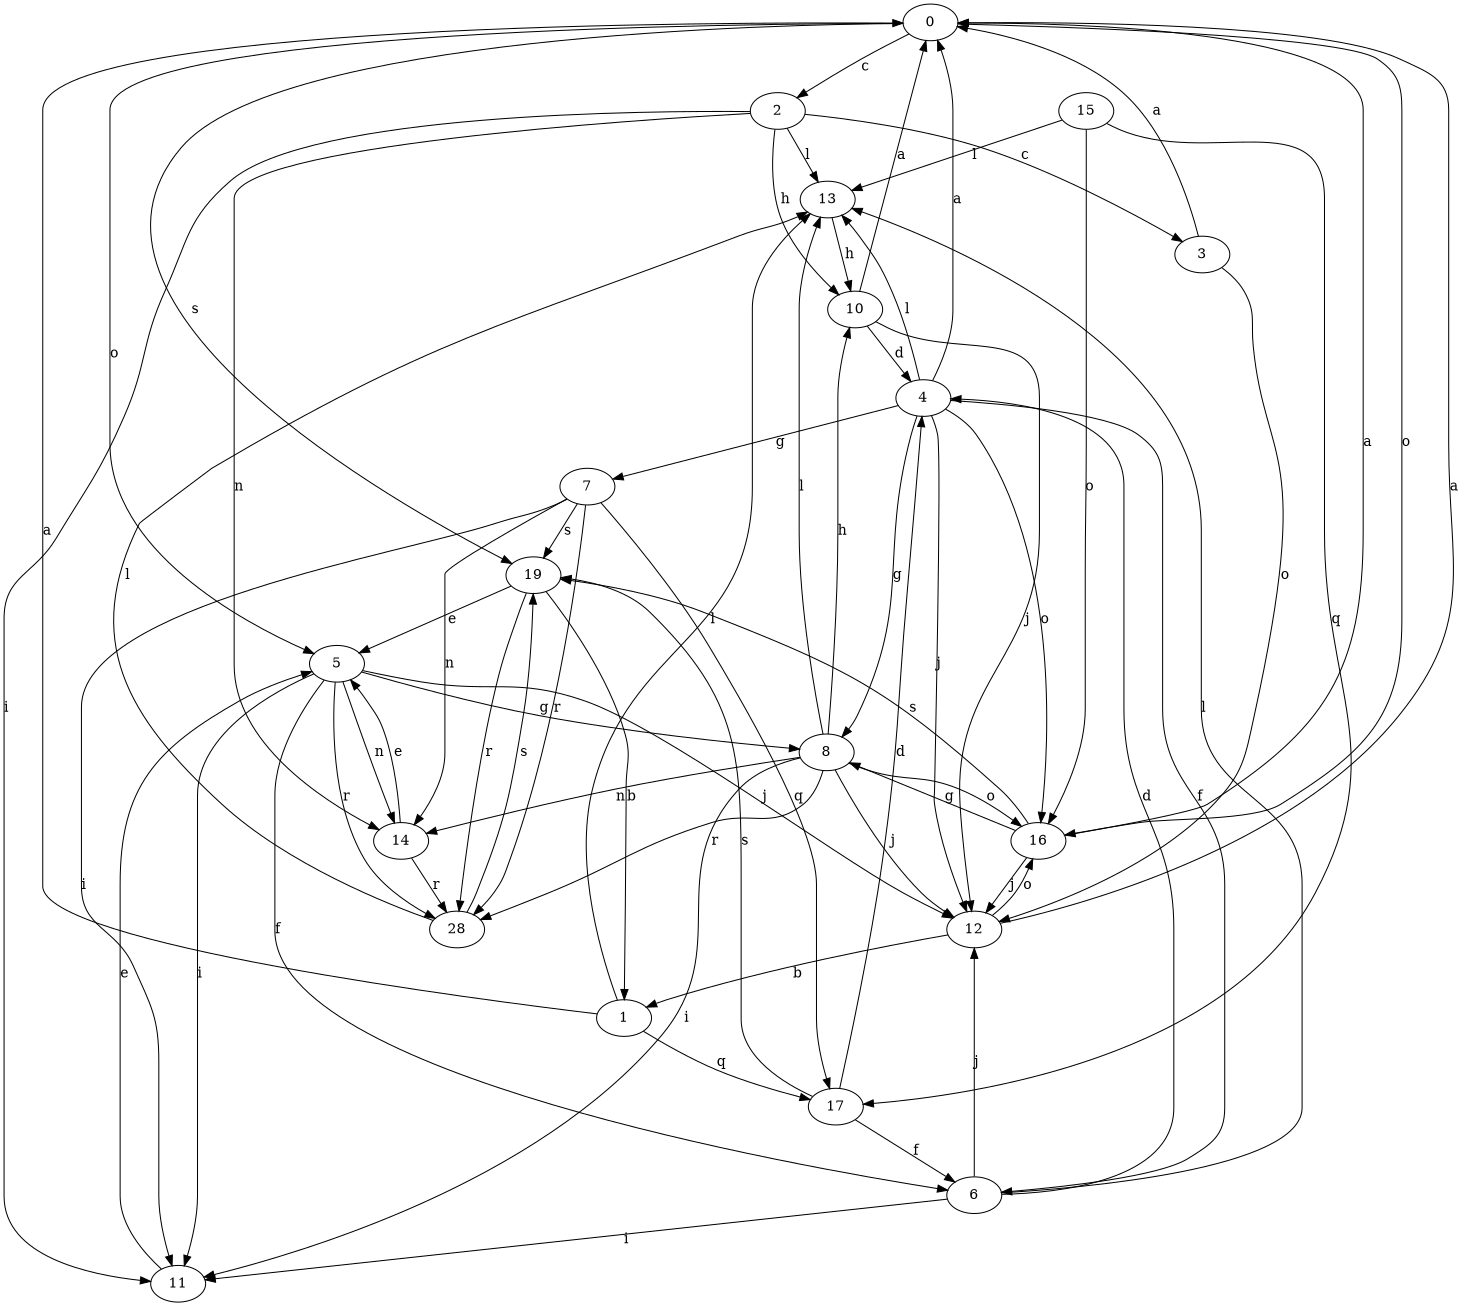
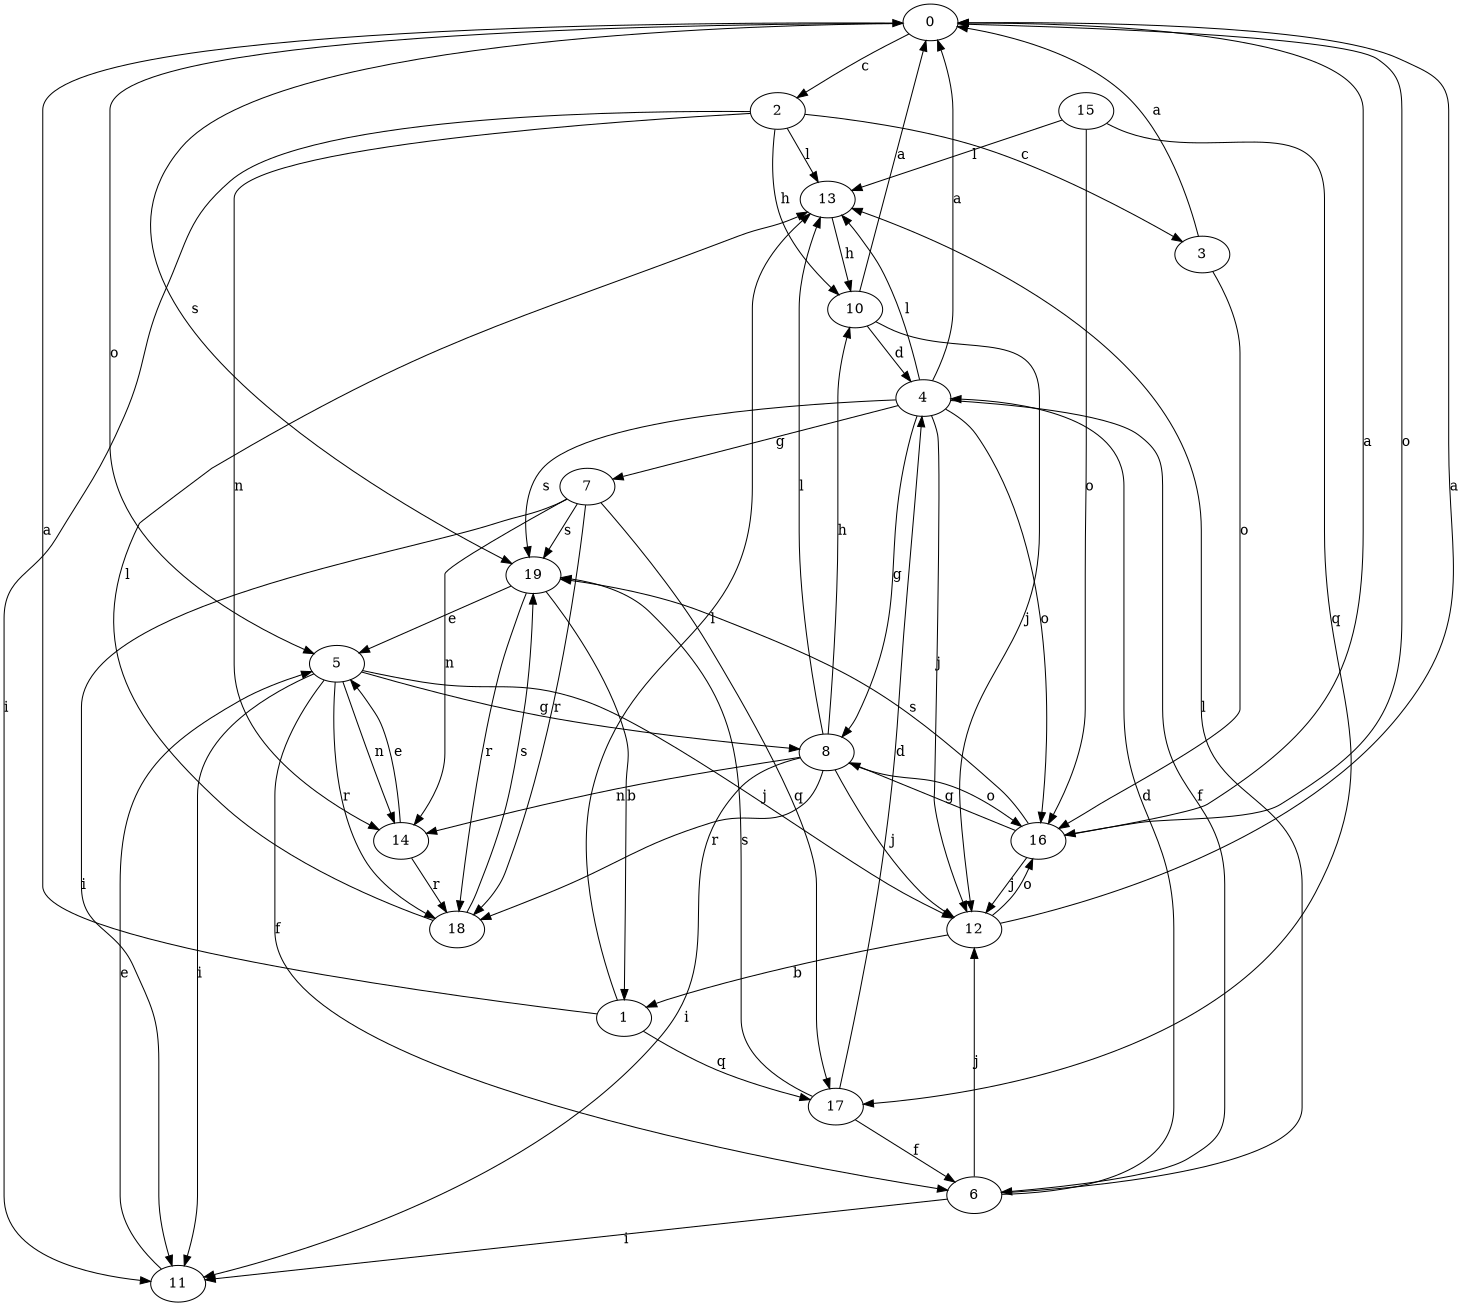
  strict digraph {
    0
    2
    16
    19
    5
    13
    3
    10
    11
    14
    15
    17
    8
    12
    1
-   18 [label=28]
+   18
    4
    6
    7
    0 -> 2 [label=c]
    0 -> 16 [label=o]
    0 -> 19 [label=s]
    0 -> 5 [label=o]
    2 -> 13 [label=l]
    2 -> 3 [label=c]
    2 -> 10 [label=h]
    2 -> 11 [label=i]
    2 -> 14 [label=n]
    16 -> 0 [label=a]
    16 -> 19 [label=s]
    16 -> 8 [label=g]
    16 -> 12 [label=j]
    19 -> 5 [label=e]
    19 -> 1 [label=b]
    19 -> 18 [label=r]
    5 -> 11 [label=i]
    5 -> 14 [label=n]
    5 -> 8 [label=g]
    5 -> 12 [label=j]
    5 -> 18 [label=r]
    5 -> 6 [label=f]
    13 -> 10 [label=h]
    3 -> 0 [label=a]
-   3 -> 12 [label=o]
+   3 -> 16 [label=o]
    10 -> 0 [label=a]
    10 -> 12 [label=j]
    10 -> 4 [label=d]
    11 -> 5 [label=e]
    14 -> 5 [label=e]
    14 -> 18 [label=r]
    15 -> 16 [label=o]
    15 -> 13 [label=l]
    15 -> 17 [label=q]
    17 -> 19 [label=s]
    17 -> 4 [label=d]
    17 -> 6 [label=f]
    8 -> 16 [label=o]
    8 -> 13 [label=l]
    8 -> 10 [label=h]
    8 -> 11 [label=i]
    8 -> 14 [label=n]
    8 -> 12 [label=j]
    8 -> 18 [label=r]
    12 -> 0 [label=a]
    12 -> 16 [label=o]
    12 -> 1 [label=b]
    1 -> 0 [label=a]
    1 -> 13 [label=l]
    1 -> 17 [label=q]
    18 -> 19 [label=s]
    18 -> 13 [label=l]
    4 -> 0 [label=a]
    4 -> 16 [label=o]
+   4 -> 19 [label=s]
    4 -> 13 [label=l]
    4 -> 8 [label=g]
    4 -> 12 [label=j]
    4 -> 6 [label=f]
    4 -> 7 [label=g]
    6 -> 13 [label=l]
    6 -> 11 [label=i]
    6 -> 12 [label=j]
    6 -> 4 [label=d]
    7 -> 19 [label=s]
    7 -> 11 [label=i]
    7 -> 14 [label=n]
    7 -> 17 [label=q]
    7 -> 18 [label=r]
  }
